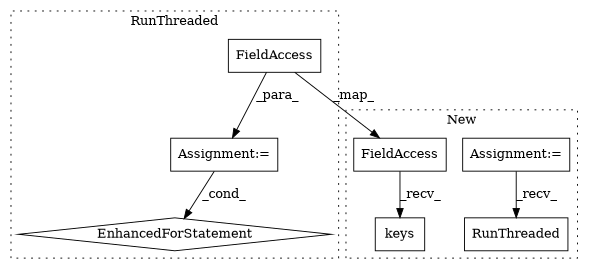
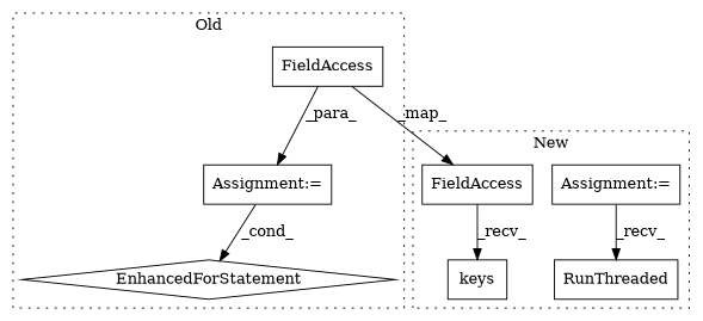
  digraph {
    node [a=7 l="61,2" s="30079,30168" shape=box]
    n1 [a=70 label=EnhancedForStatement shape=diamond]
    n2 [label="Assignment:="]
    n3 [a=22 l=16 label=FieldAccess s=30152]
    n4 [a=32 l="12,1" label=RunThreaded s="30194,30273"]
    n5 [l=7 label="Assignment:=" s=30087]
    n6 [a=32 l=6 label=keys s=30266]
    n7 [a=22 l=16 label=FieldAccess s=30249]
    subgraph cluster_1 {
-     label=RunThreaded
+     label=Old
      style=dotted
      n1
      n2
      n3
    }
    subgraph cluster_2 {
      label=New
      style=dotted
      n4
      n5
      n6
      n7
    }
    n2 -> n1 [label=_cond_]
    n3 -> n2 [label=_para_]
    n3 -> n7 [label=_map_]
    n5 -> n4 [label=_recv_]
    n7 -> n6 [label=_recv_]
  }
